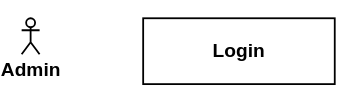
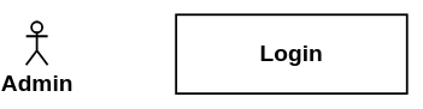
  <mxCell id="0" />
  <mxCell id="1" parent="0" />
- <mxCell id="2" value="&lt;font style=&quot;font-size: 32px;&quot;&gt;&lt;b&gt;Login&lt;/b&gt;&lt;/font&gt;" style="rounded=0;whiteSpace=wrap;html=1;strokeWidth=3;" vertex="1" parent="1"><mxGeometry x="223" y="30" width="320" height="110" as="geometry" /></mxCell>
+ <mxCell id="2" value="&lt;font style=&quot;font-size: 32px;&quot;&gt;&lt;b&gt;Login&lt;/b&gt;&lt;/font&gt;" style="rounded=0;whiteSpace=wrap;html=1;strokeWidth=3;" vertex="1" parent="1"><mxGeometry x="228" y="20" width="320" height="110" as="geometry" /></mxCell>
  <mxCell id="3" value="&lt;font style=&quot;font-size: 32px;&quot;&gt;&lt;b&gt;Admin&lt;/b&gt;&lt;/font&gt;" style="shape=umlActor;verticalLabelPosition=bottom;verticalAlign=top;html=1;outlineConnect=0;strokeWidth=3;" vertex="1" parent="1"><mxGeometry x="20" y="30" width="30" height="60" as="geometry" /></mxCell>
